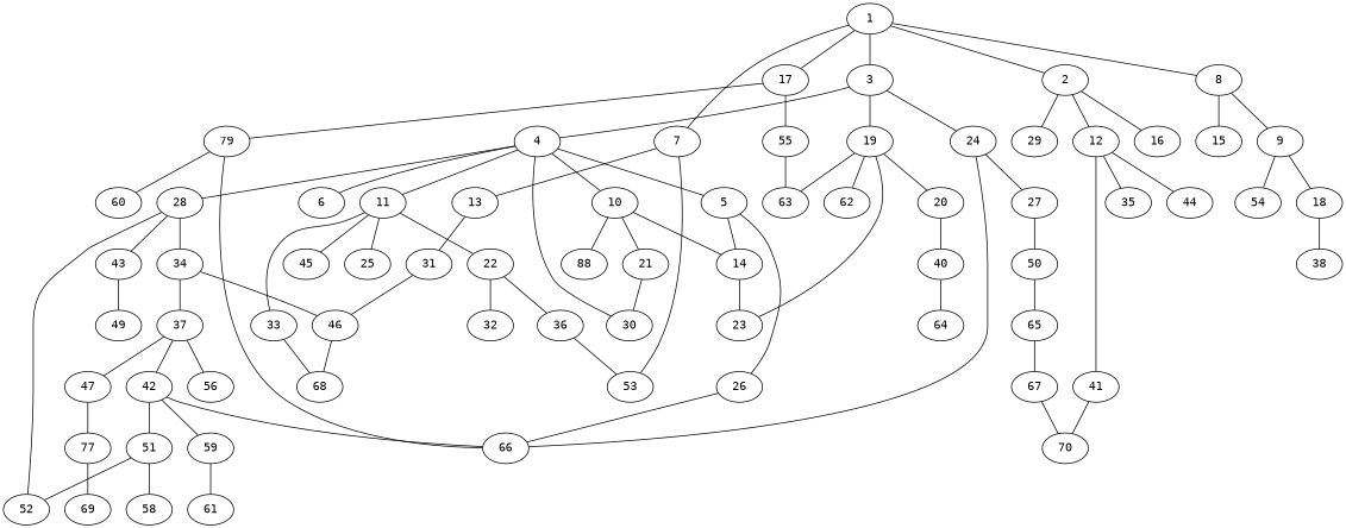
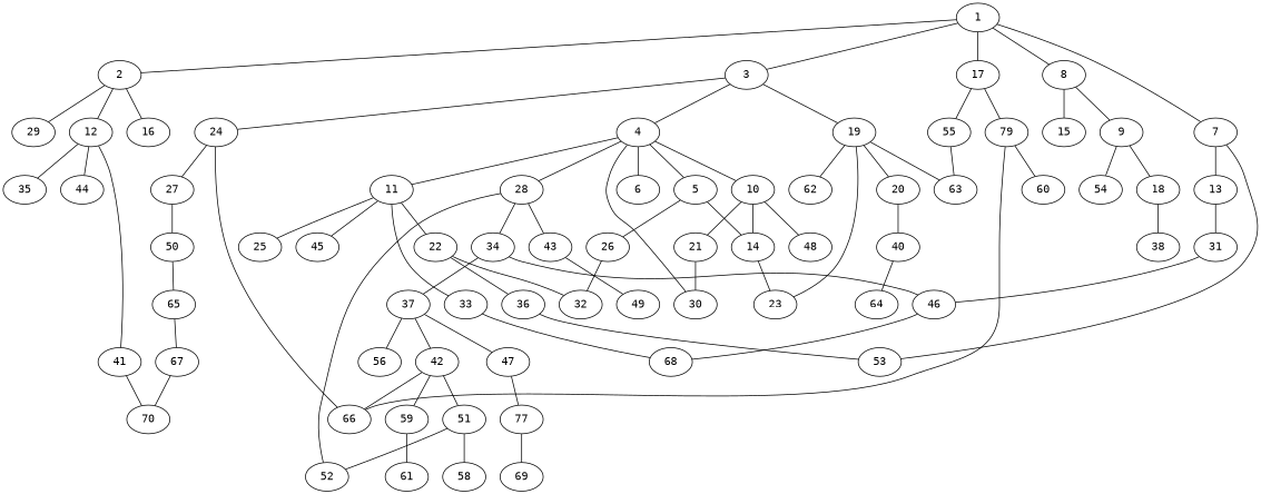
  graph {
    fontname="DejaVu Sans Mono"
    node [fontname="DejaVu Sans Mono"]
    edge [fontname="DejaVu Sans Mono"]
    1
    2
    3
    7
    8
    17
    12
    16
    29
    4
    19
    24
    13
    53
    9
    15
    n17 [label=79]
    55
    35
    41
    44
    5
    6
    10
    11
    28
    30
    23
    20
    62
    63
    27
    66
    31
    18
    54
    60
    70
    14
    26
    21
-   48 [label=88]
+   48
    22
    25
    33
    45
    34
    43
    52
    40
    50
    32
    36
    68
    46
    37
    49
    38
    64
    65
    67
    42
    47
    56
    51
    59
    n67 [label=77]
    58
    61
    69
    1 -- 2
    1 -- 3
    1 -- 7
    1 -- 8
    1 -- 17
    2 -- 12
    2 -- 16
    2 -- 29
    3 -- 4
    3 -- 19
    3 -- 24
    7 -- 13
    7 -- 53
    8 -- 9
    8 -- 15
    17 -- n17
    17 -- 55
    12 -- 35
    12 -- 41
    12 -- 44
    4 -- 5
    4 -- 6
    4 -- 10
    4 -- 11
    4 -- 28
    4 -- 30
    19 -- 23
    19 -- 20
    19 -- 62
    19 -- 63
    24 -- 27
    24 -- 66
    13 -- 31
    9 -- 18
    9 -- 54
    n17 -- 66
    n17 -- 60
    55 -- 63
    41 -- 70
    5 -- 14
    5 -- 26
    10 -- 14
    10 -- 21
    10 -- 48
    11 -- 22
    11 -- 25
    11 -- 33
    11 -- 45
    28 -- 34
    28 -- 43
    28 -- 52
    20 -- 40
    27 -- 50
    31 -- 46
    18 -- 38
    14 -- 23
-   26 -- 66
+   26 -- 32
    21 -- 30
    22 -- 32
    22 -- 36
    33 -- 68
    34 -- 46
    34 -- 37
    43 -- 49
    40 -- 64
    50 -- 65
    36 -- 53
    46 -- 68
    37 -- 42
    37 -- 47
    37 -- 56
    65 -- 67
    67 -- 70
    42 -- 66
    42 -- 51
    42 -- 59
    47 -- n67
    51 -- 52
    51 -- 58
    59 -- 61
    n67 -- 69
  }
